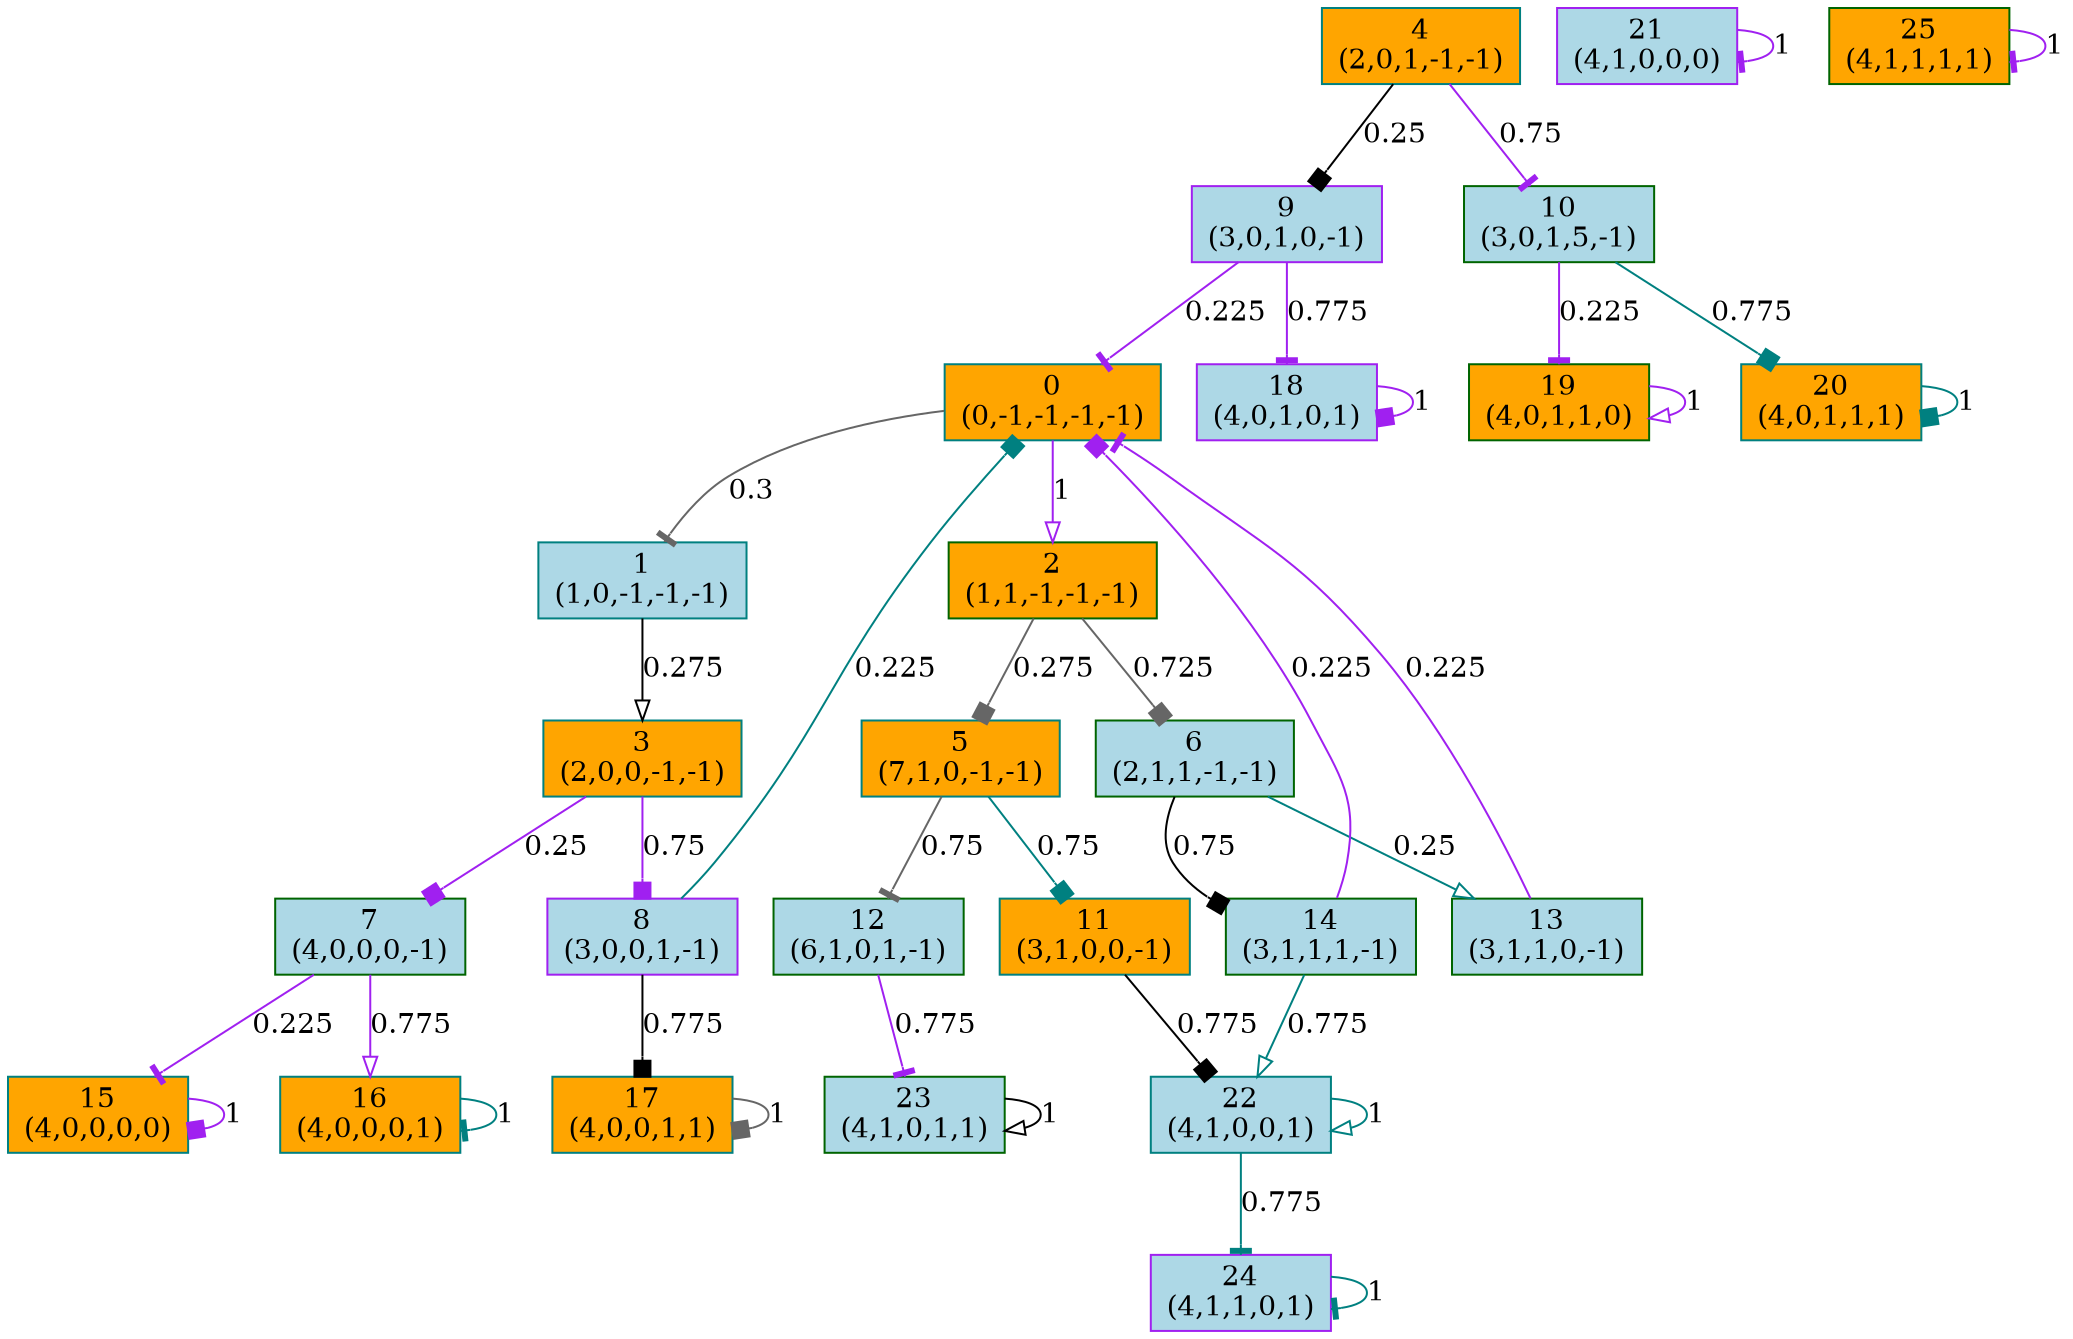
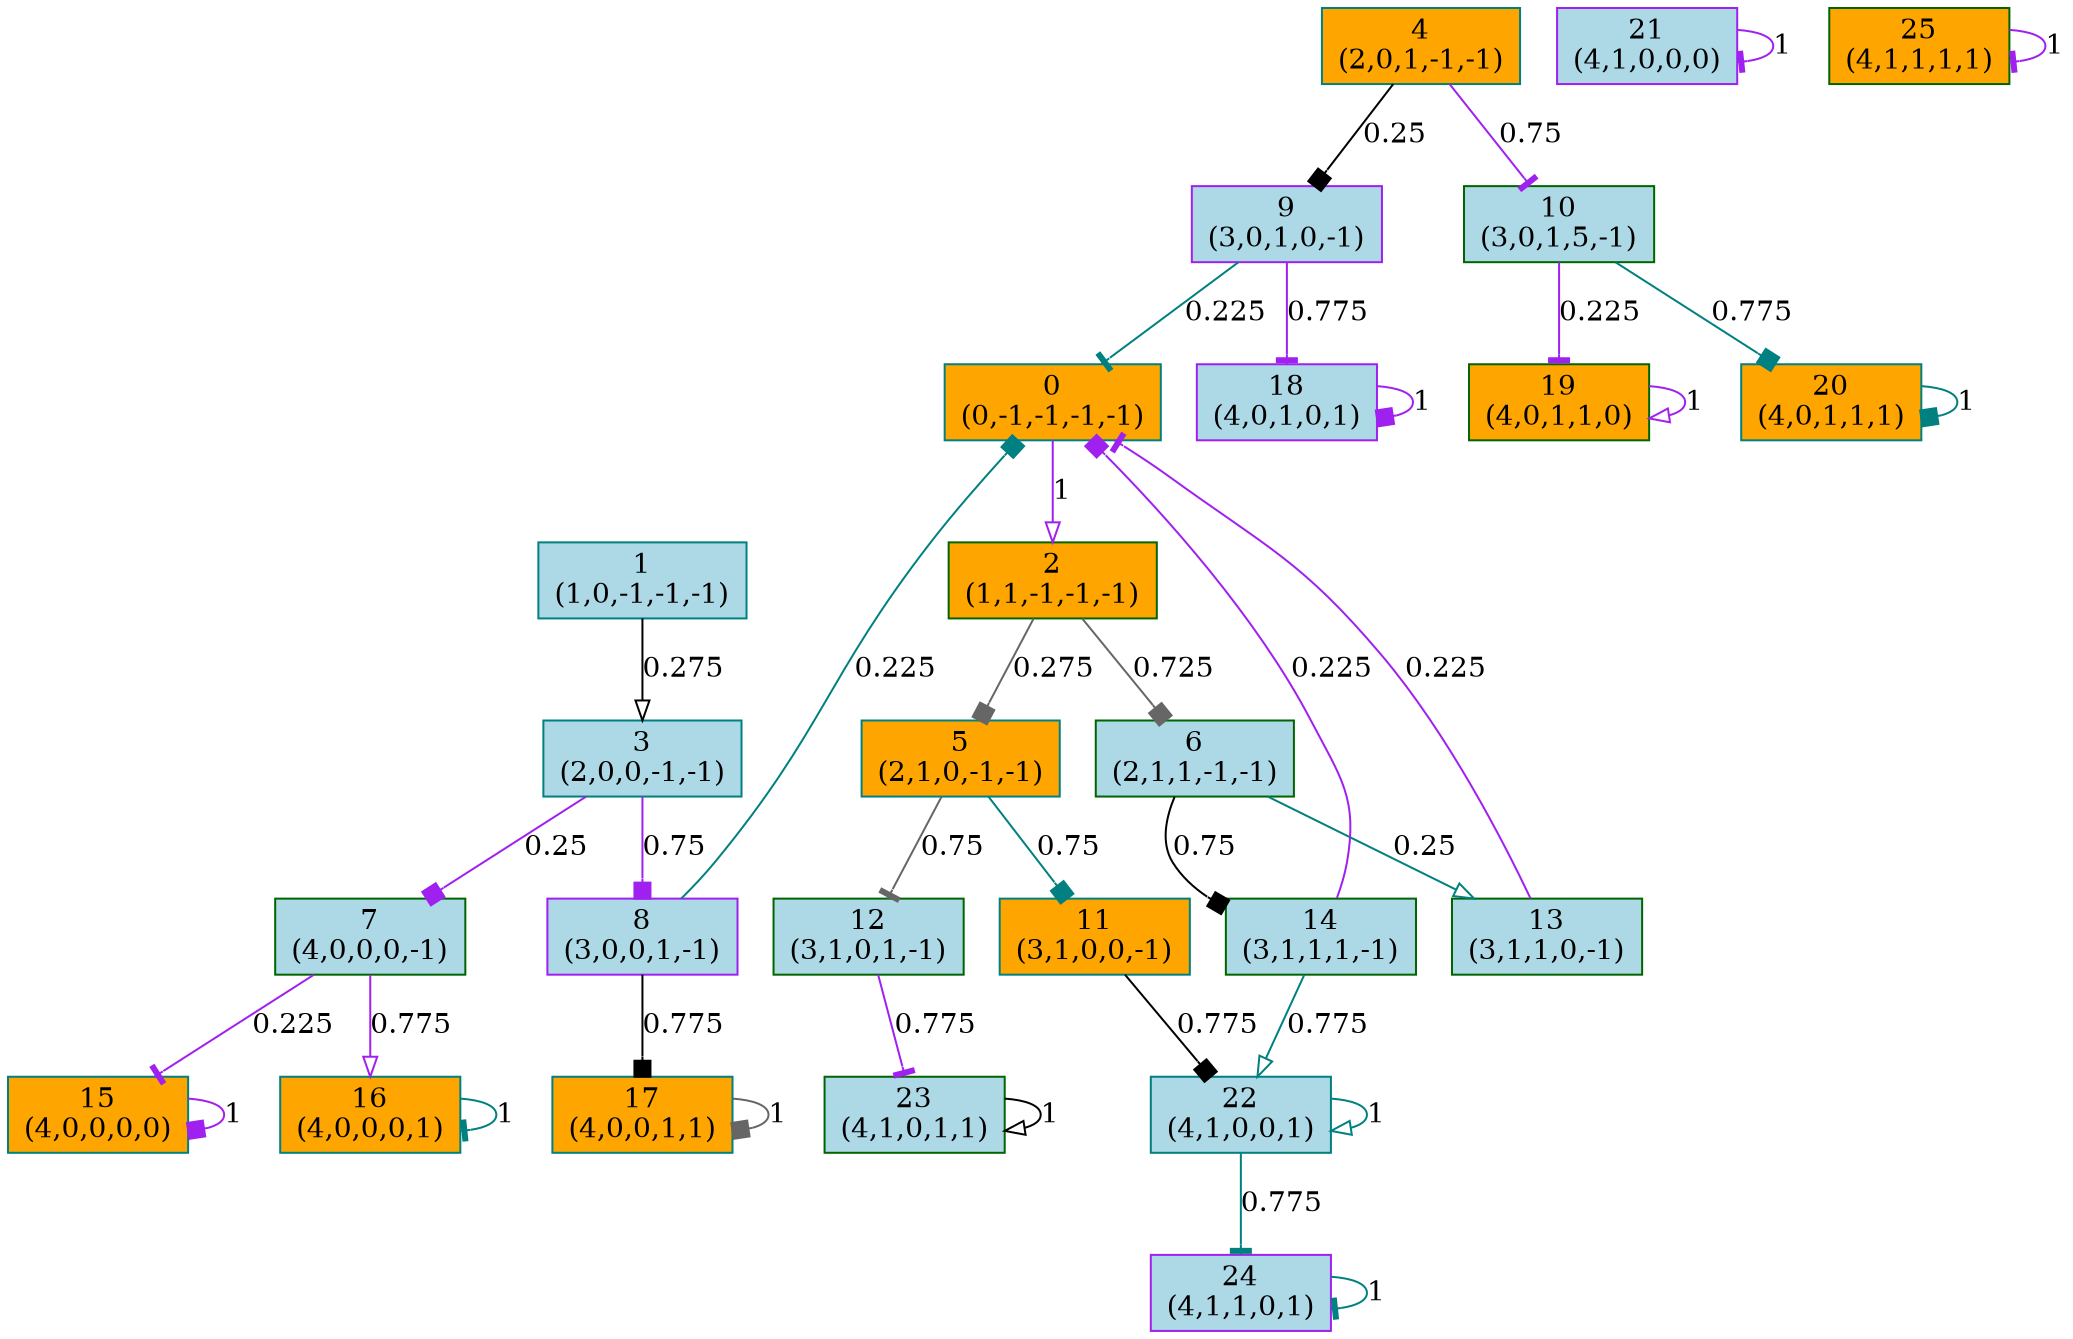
  digraph {
    node [color=teal fillcolor=lightblue shape=box style=filled]
    edge [arrowhead=box color=purple]
    n1 [fillcolor=orange label="0\n(0,-1,-1,-1,-1)"]
    n2 [label="1\n(1,0,-1,-1,-1)"]
    n3 [color=darkgreen fillcolor=orange label="2\n(1,1,-1,-1,-1)"]
-   n4 [fillcolor=orange label="3\n(2,0,0,-1,-1)"]
-   n5 [fillcolor=orange label="5\n(7,1,0,-1,-1)"]
+   n4 [label="3\n(2,0,0,-1,-1)"]
+   n5 [fillcolor=orange label="5\n(2,1,0,-1,-1)"]
    n6 [color=darkgreen label="6\n(2,1,1,-1,-1)"]
    n7 [color=darkgreen label="7\n(4,0,0,0,-1)"]
    n8 [color=purple label="8\n(3,0,0,1,-1)"]
    n9 [fillcolor=orange label="4\n(2,0,1,-1,-1)"]
    n10 [color=purple label="9\n(3,0,1,0,-1)"]
    n11 [color=darkgreen label="10\n(3,0,1,5,-1)"]
    n12 [fillcolor=orange label="11\n(3,1,0,0,-1)"]
-   n13 [color=darkgreen label="12\n(6,1,0,1,-1)"]
+   n13 [color=darkgreen label="12\n(3,1,0,1,-1)"]
    n14 [color=darkgreen label="13\n(3,1,1,0,-1)"]
    n15 [color=darkgreen label="14\n(3,1,1,1,-1)"]
    n16 [fillcolor=orange label="15\n(4,0,0,0,0)"]
    n17 [fillcolor=orange label="16\n(4,0,0,0,1)"]
    n18 [fillcolor=orange label="17\n(4,0,0,1,1)"]
    n19 [color=purple label="18\n(4,0,1,0,1)"]
    n20 [color=darkgreen fillcolor=orange label="19\n(4,0,1,1,0)"]
    n21 [fillcolor=orange label="20\n(4,0,1,1,1)"]
    n22 [label="22\n(4,1,0,0,1)"]
    n23 [color=darkgreen label="23\n(4,1,0,1,1)"]
    n24 [color=purple label="21\n(4,1,0,0,0)"]
    n25 [color=purple label="24\n(4,1,1,0,1)"]
    n26 [color=darkgreen fillcolor=orange label="25\n(4,1,1,1,1)"]
-   n1 -> n2 [arrowhead=tee color=gray40 label=0.3]
    n1 -> n3 [arrowhead=onormal label=1]
    n2 -> n4 [arrowhead=onormal color=black label=0.275]
    n3 -> n5 [color=gray40 label=0.275]
    n3 -> n6 [color=gray40 label=0.725]
    n4 -> n7 [label=0.25]
    n4 -> n8 [label=0.75]
    n5 -> n12 [color=teal label=0.75]
    n5 -> n13 [arrowhead=tee color=gray40 label=0.75]
    n6 -> n14 [arrowhead=onormal color=teal label=0.25]
    n6 -> n15 [color=black label=0.75]
    n7 -> n16 [arrowhead=tee label=0.225]
    n7 -> n17 [arrowhead=onormal label=0.775]
    n8 -> n1 [color=teal label=0.225]
    n8 -> n18 [color=black label=0.775]
    n9 -> n10 [color=black label=0.25]
    n9 -> n11 [arrowhead=tee label=0.75]
-   n10 -> n1 [arrowhead=tee label=0.225]
+   n10 -> n1 [arrowhead=tee color=teal label=0.225]
    n10 -> n19 [arrowhead=tee label=0.775]
    n11 -> n20 [arrowhead=tee label=0.225]
    n11 -> n21 [color=teal label=0.775]
    n12 -> n22 [color=black label=0.775]
    n13 -> n23 [arrowhead=tee label=0.775]
    n14 -> n1 [arrowhead=tee label=0.225]
    n15 -> n1 [label=0.225]
    n15 -> n22 [arrowhead=onormal color=teal label=0.775]
    n16 -> n16 [label=1]
    n17 -> n17 [arrowhead=tee color=teal label=1]
    n18 -> n18 [color=gray40 label=1]
    n19 -> n19 [label=1]
    n20 -> n20 [arrowhead=onormal label=1]
    n21 -> n21 [color=teal label=1]
    n22 -> n22 [arrowhead=onormal color=teal label=1]
    n22 -> n25 [arrowhead=tee color=teal label=0.775]
    n23 -> n23 [arrowhead=onormal color=black label=1]
    n24 -> n24 [arrowhead=tee label=1]
    n25 -> n25 [arrowhead=tee color=teal label=1]
    n26 -> n26 [arrowhead=tee label=1]
  }
